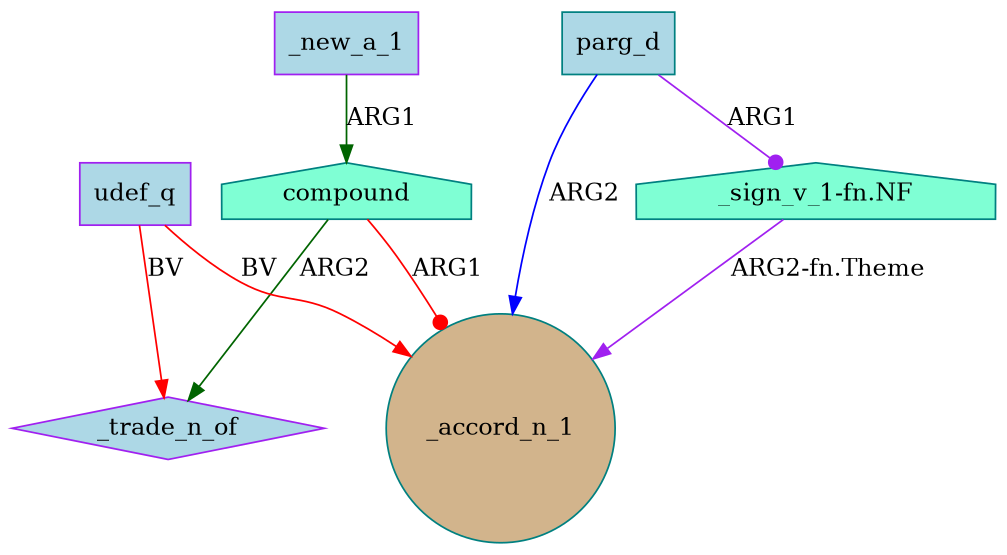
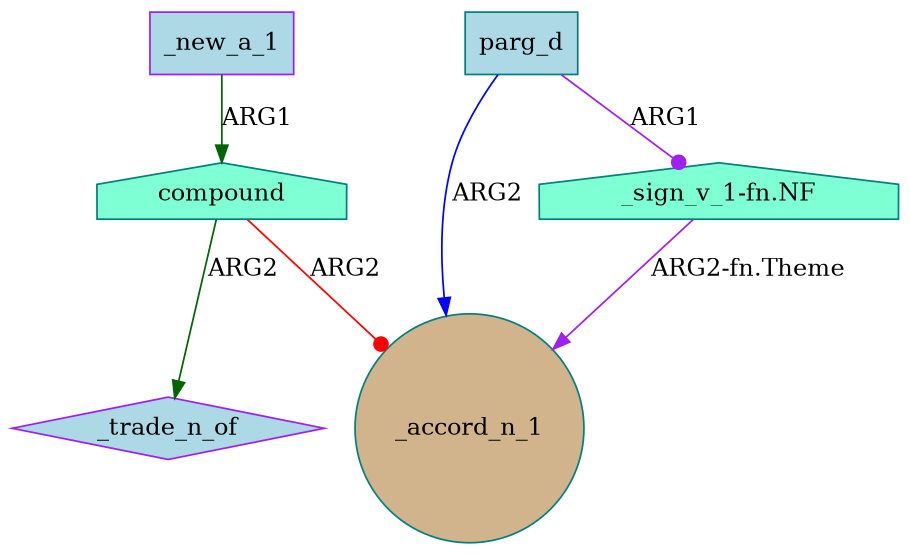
  digraph {
    node [color=teal fillcolor=lightblue shape=box style=filled]
    edge [arrowhead=normal color=red]
    _new_a_1 [color=purple]
    compound [fillcolor=aquamarine shape=house]
    _accord_n_1 [fillcolor=tan shape=circle]
-   udef_q [color=purple]
    _trade_n_of [color=purple shape=diamond]
    parg_d
    "_sign_v_1-fn.NF" [fillcolor=aquamarine shape=house]
    _new_a_1 -> compound [color=darkgreen label=ARG1]
-   compound -> _accord_n_1 [arrowhead=dot label=ARG1]
+   compound -> _accord_n_1 [arrowhead=dot label=ARG2]
    compound -> _trade_n_of [color=darkgreen label=ARG2]
-   udef_q -> _accord_n_1 [label=BV]
-   udef_q -> _trade_n_of [label=BV]
    parg_d -> _accord_n_1 [color=blue label=ARG2]
    parg_d -> "_sign_v_1-fn.NF" [arrowhead=dot color=purple label=ARG1]
    "_sign_v_1-fn.NF" -> _accord_n_1 [color=purple label="ARG2-fn.Theme"]
  }
